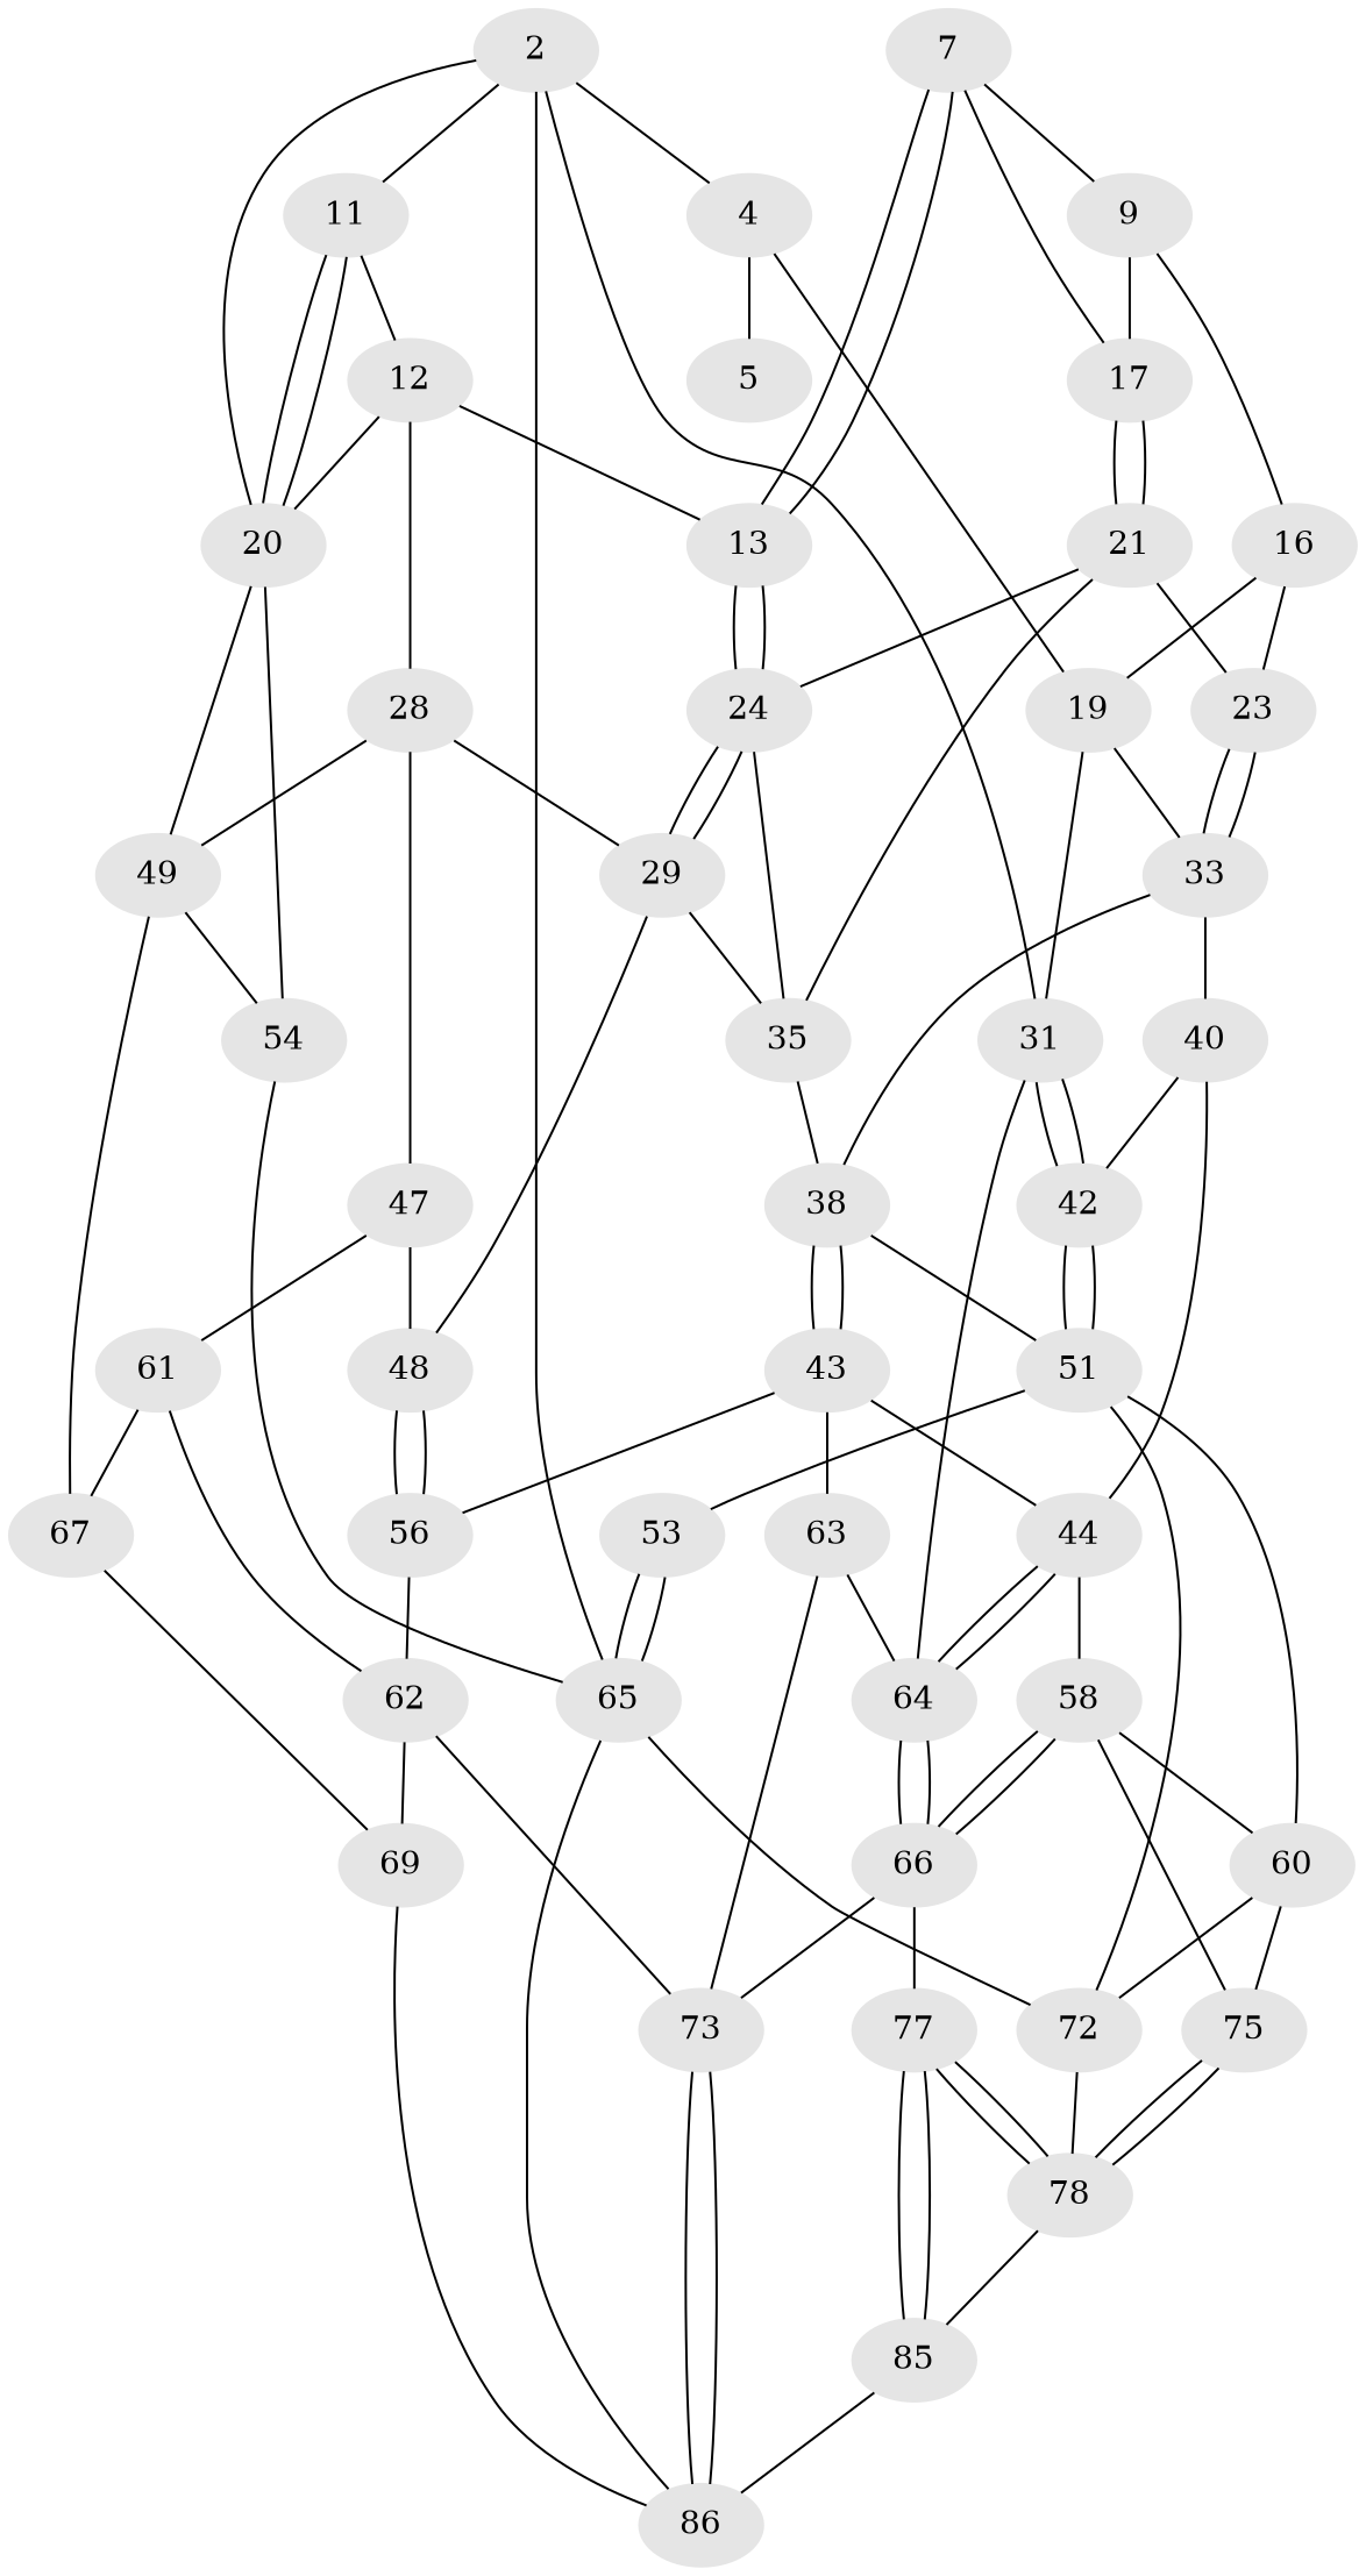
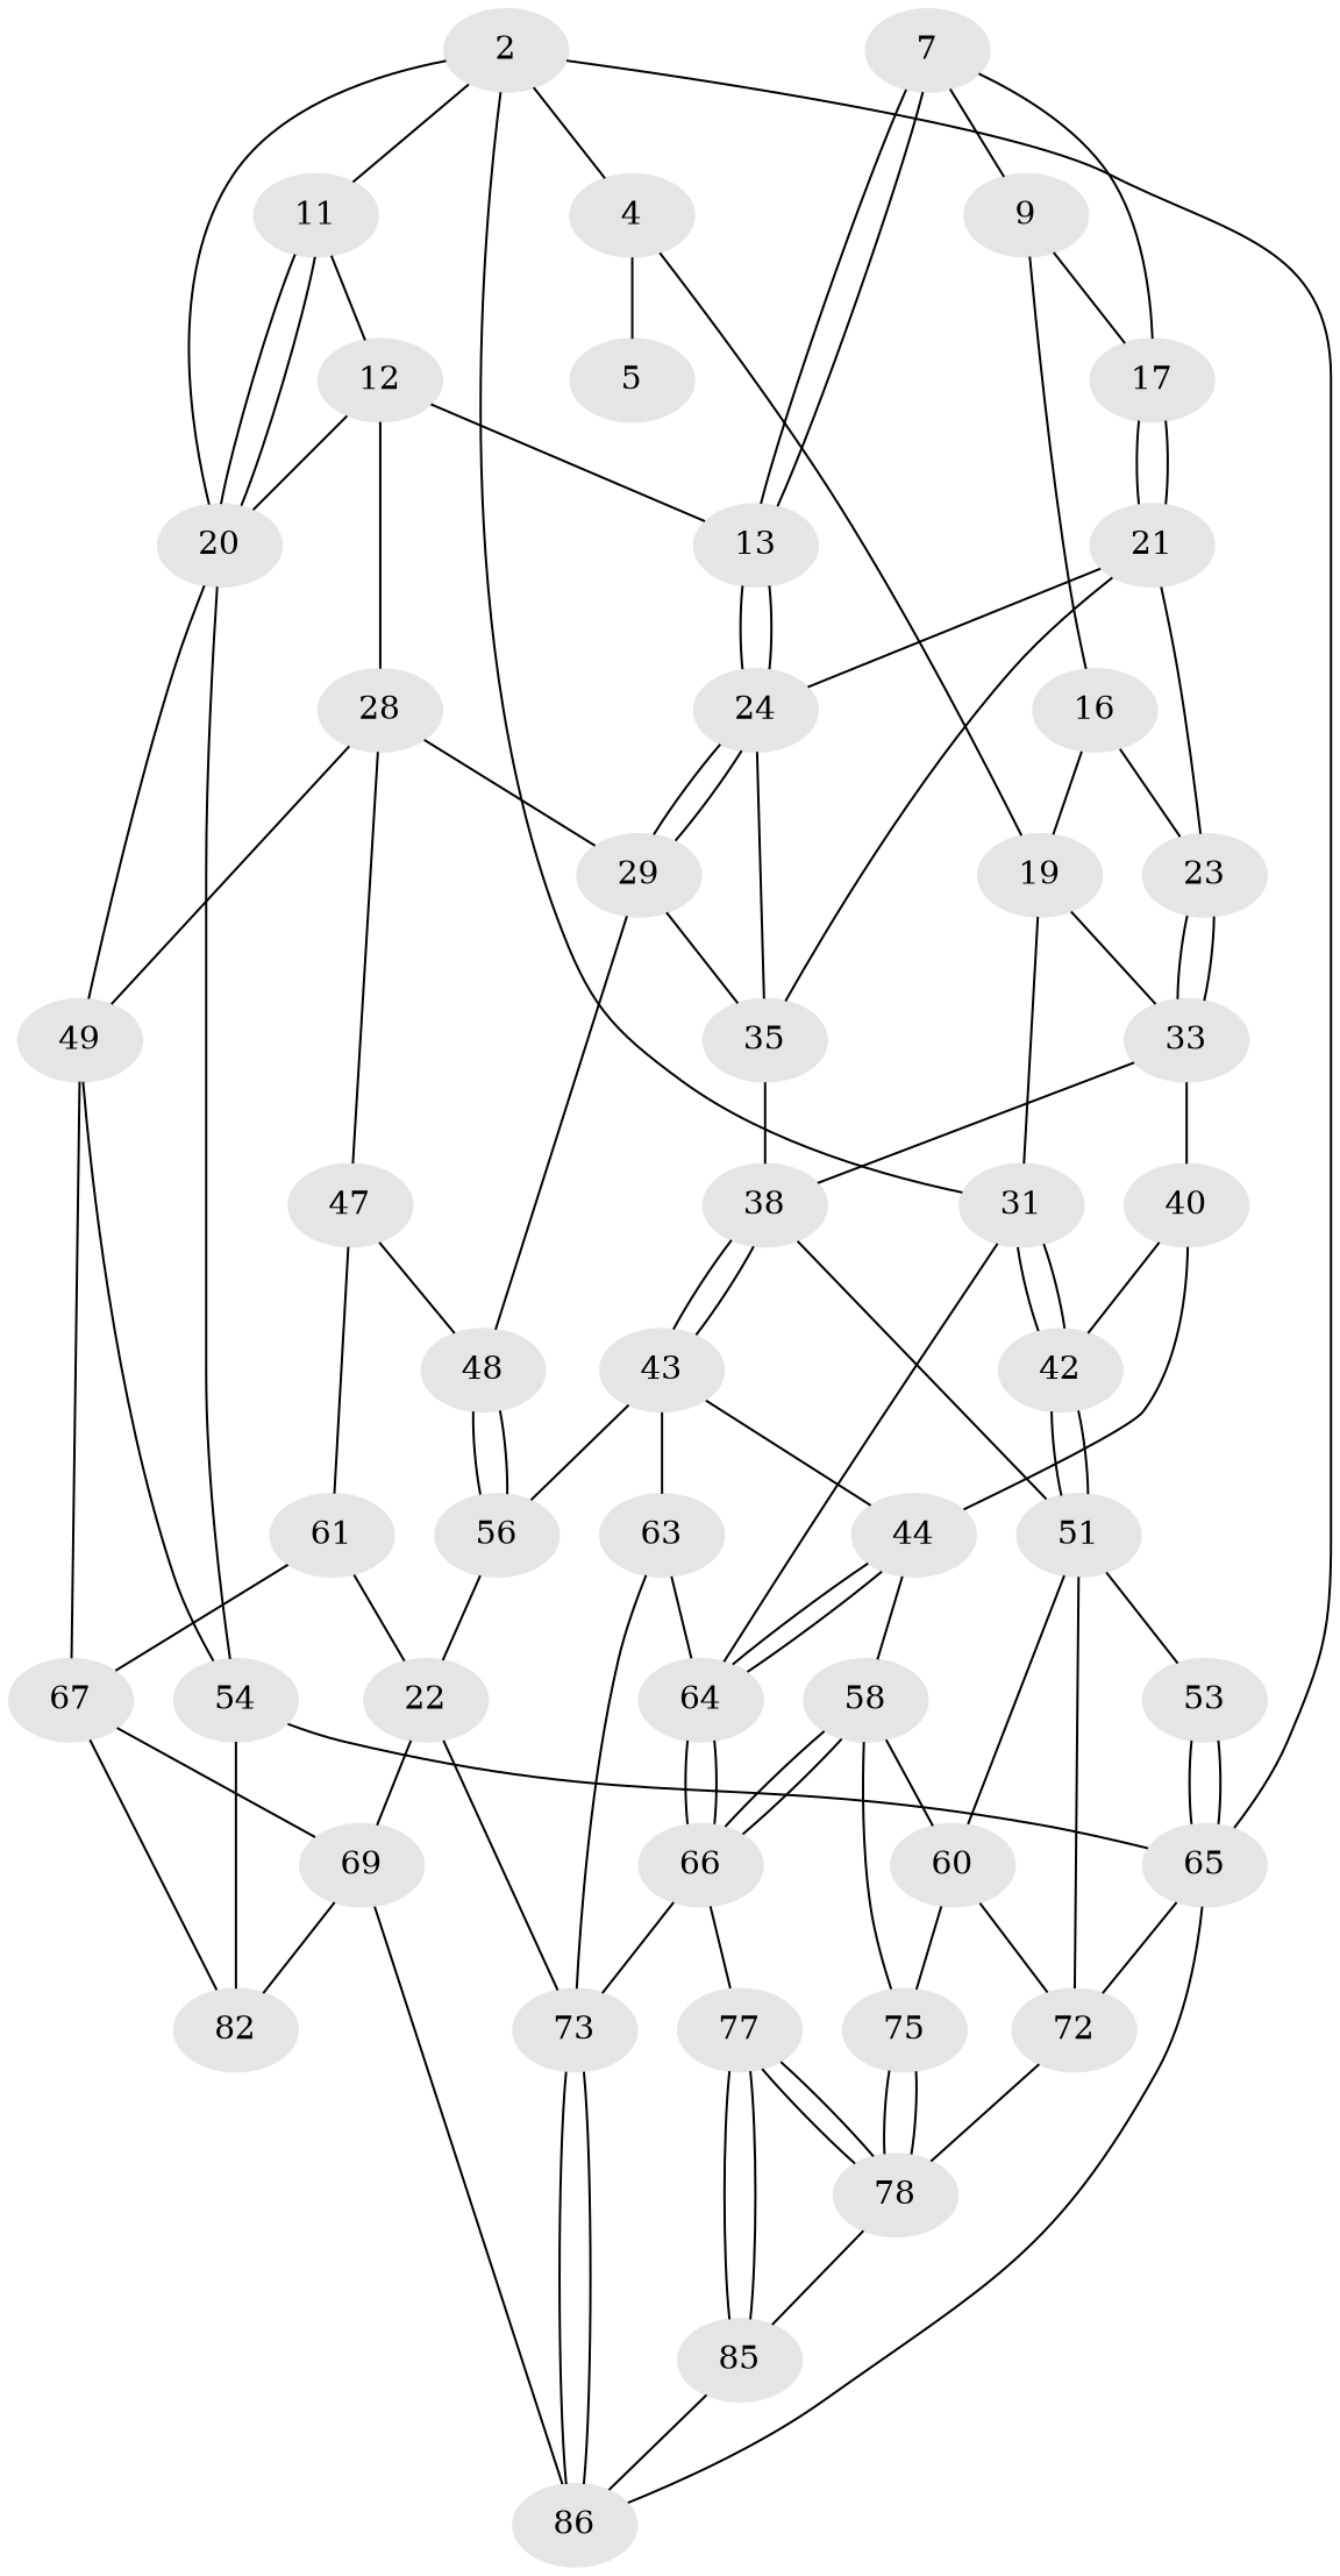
  graph {
    node [color=gray90 style=filled]
    2 [super="+3"]
    4
    11
    20 [super="+26"]
    31 [super="+32"]
    65 [super="+81"]
    7 [super="+8"]
    9 [super="+15"]
    13
    17
    5 [super="+6"]
    19 [super="+30"]
    12 [super="+27"]
    49 [super="+50"]
    54 [super="+55"]
    42
    64
    72 [super="+80"]
    86 [super="+87"]
    33 [super="+34"]
    16 [super="+18"]
    24 [super="+25"]
    21 [super="+22"]
    23
    28 [super="+46"]
    29 [super="+37"]
    47
    35 [super="+36"]
    38 [super="+39"]
    40 [super="+41"]
    67 [super="+68"]
+   82 [super="+83"]
    48
    61
    56
    51 [super="+52"]
    53
    43 [super="+57"]
    44 [super="+45"]
    63
    58 [super="+59"]
    60 [super="+71"]
-   62 [super="+70"]
+   62 [super="+70" label=22]
    73 [super="+74"]
    66 [super="+76"]
    75
    69 [super="+84"]
    78 [super="+79"]
    77
    85
    2 -- 4
    2 -- 11
    2 -- 20
    2 -- 31
    2 -- 65
    4 -- 5
    4 -- 19
    11 -- 20
    11 -- 20
    11 -- 12
    20 -- 49
    20 -- 54
    31 -- 42
    31 -- 42
    31 -- 64
    65 -- 72
    65 -- 86
    7 -- 9
    7 -- 13
    7 -- 13
    7 -- 17
    9 -- 17
    9 -- 16
    13 -- 24
    13 -- 24
    17 -- 21
    17 -- 21
    19 -- 31
    19 -- 33
    12 -- 20
    12 -- 13
    12 -- 28
    49 -- 54
    49 -- 67
    54 -- 65
+   54 -- 82 [weight=2]
    42 -- 51
    42 -- 51
    64 -- 66
    64 -- 66
    72 -- 78
    33 -- 38
    33 -- 40
    16 -- 19
    16 -- 23
    24 -- 29
    24 -- 29
    24 -- 35
    21 -- 24
    21 -- 23
    21 -- 35
    23 -- 33
    23 -- 33
    28 -- 49
    28 -- 29
    28 -- 47
    29 -- 35
    29 -- 48
    47 -- 48
    47 -- 61
    35 -- 38
    38 -- 51
    38 -- 43
    38 -- 43
    40 -- 42
    40 -- 44
+   67 -- 82
    67 -- 69
    48 -- 56
    48 -- 56
    61 -- 67
    61 -- 62
    56 -- 62
    51 -- 72
    51 -- 53
    51 -- 60
    53 -- 65
    53 -- 65
    43 -- 56
    43 -- 44
    43 -- 63
    44 -- 64
    44 -- 64
    44 -- 58
    63 -- 64
    63 -- 73
    58 -- 60
    58 -- 66
    58 -- 66
    58 -- 75
    60 -- 72
    60 -- 75
    62 -- 73
    62 -- 69
    73 -- 86
    73 -- 86
    66 -- 73
    66 -- 77
    75 -- 78
    75 -- 78
    69 -- 86
+   69 -- 82
    78 -- 85
    77 -- 78
    77 -- 78
    77 -- 85
    77 -- 85
    85 -- 86
  }
